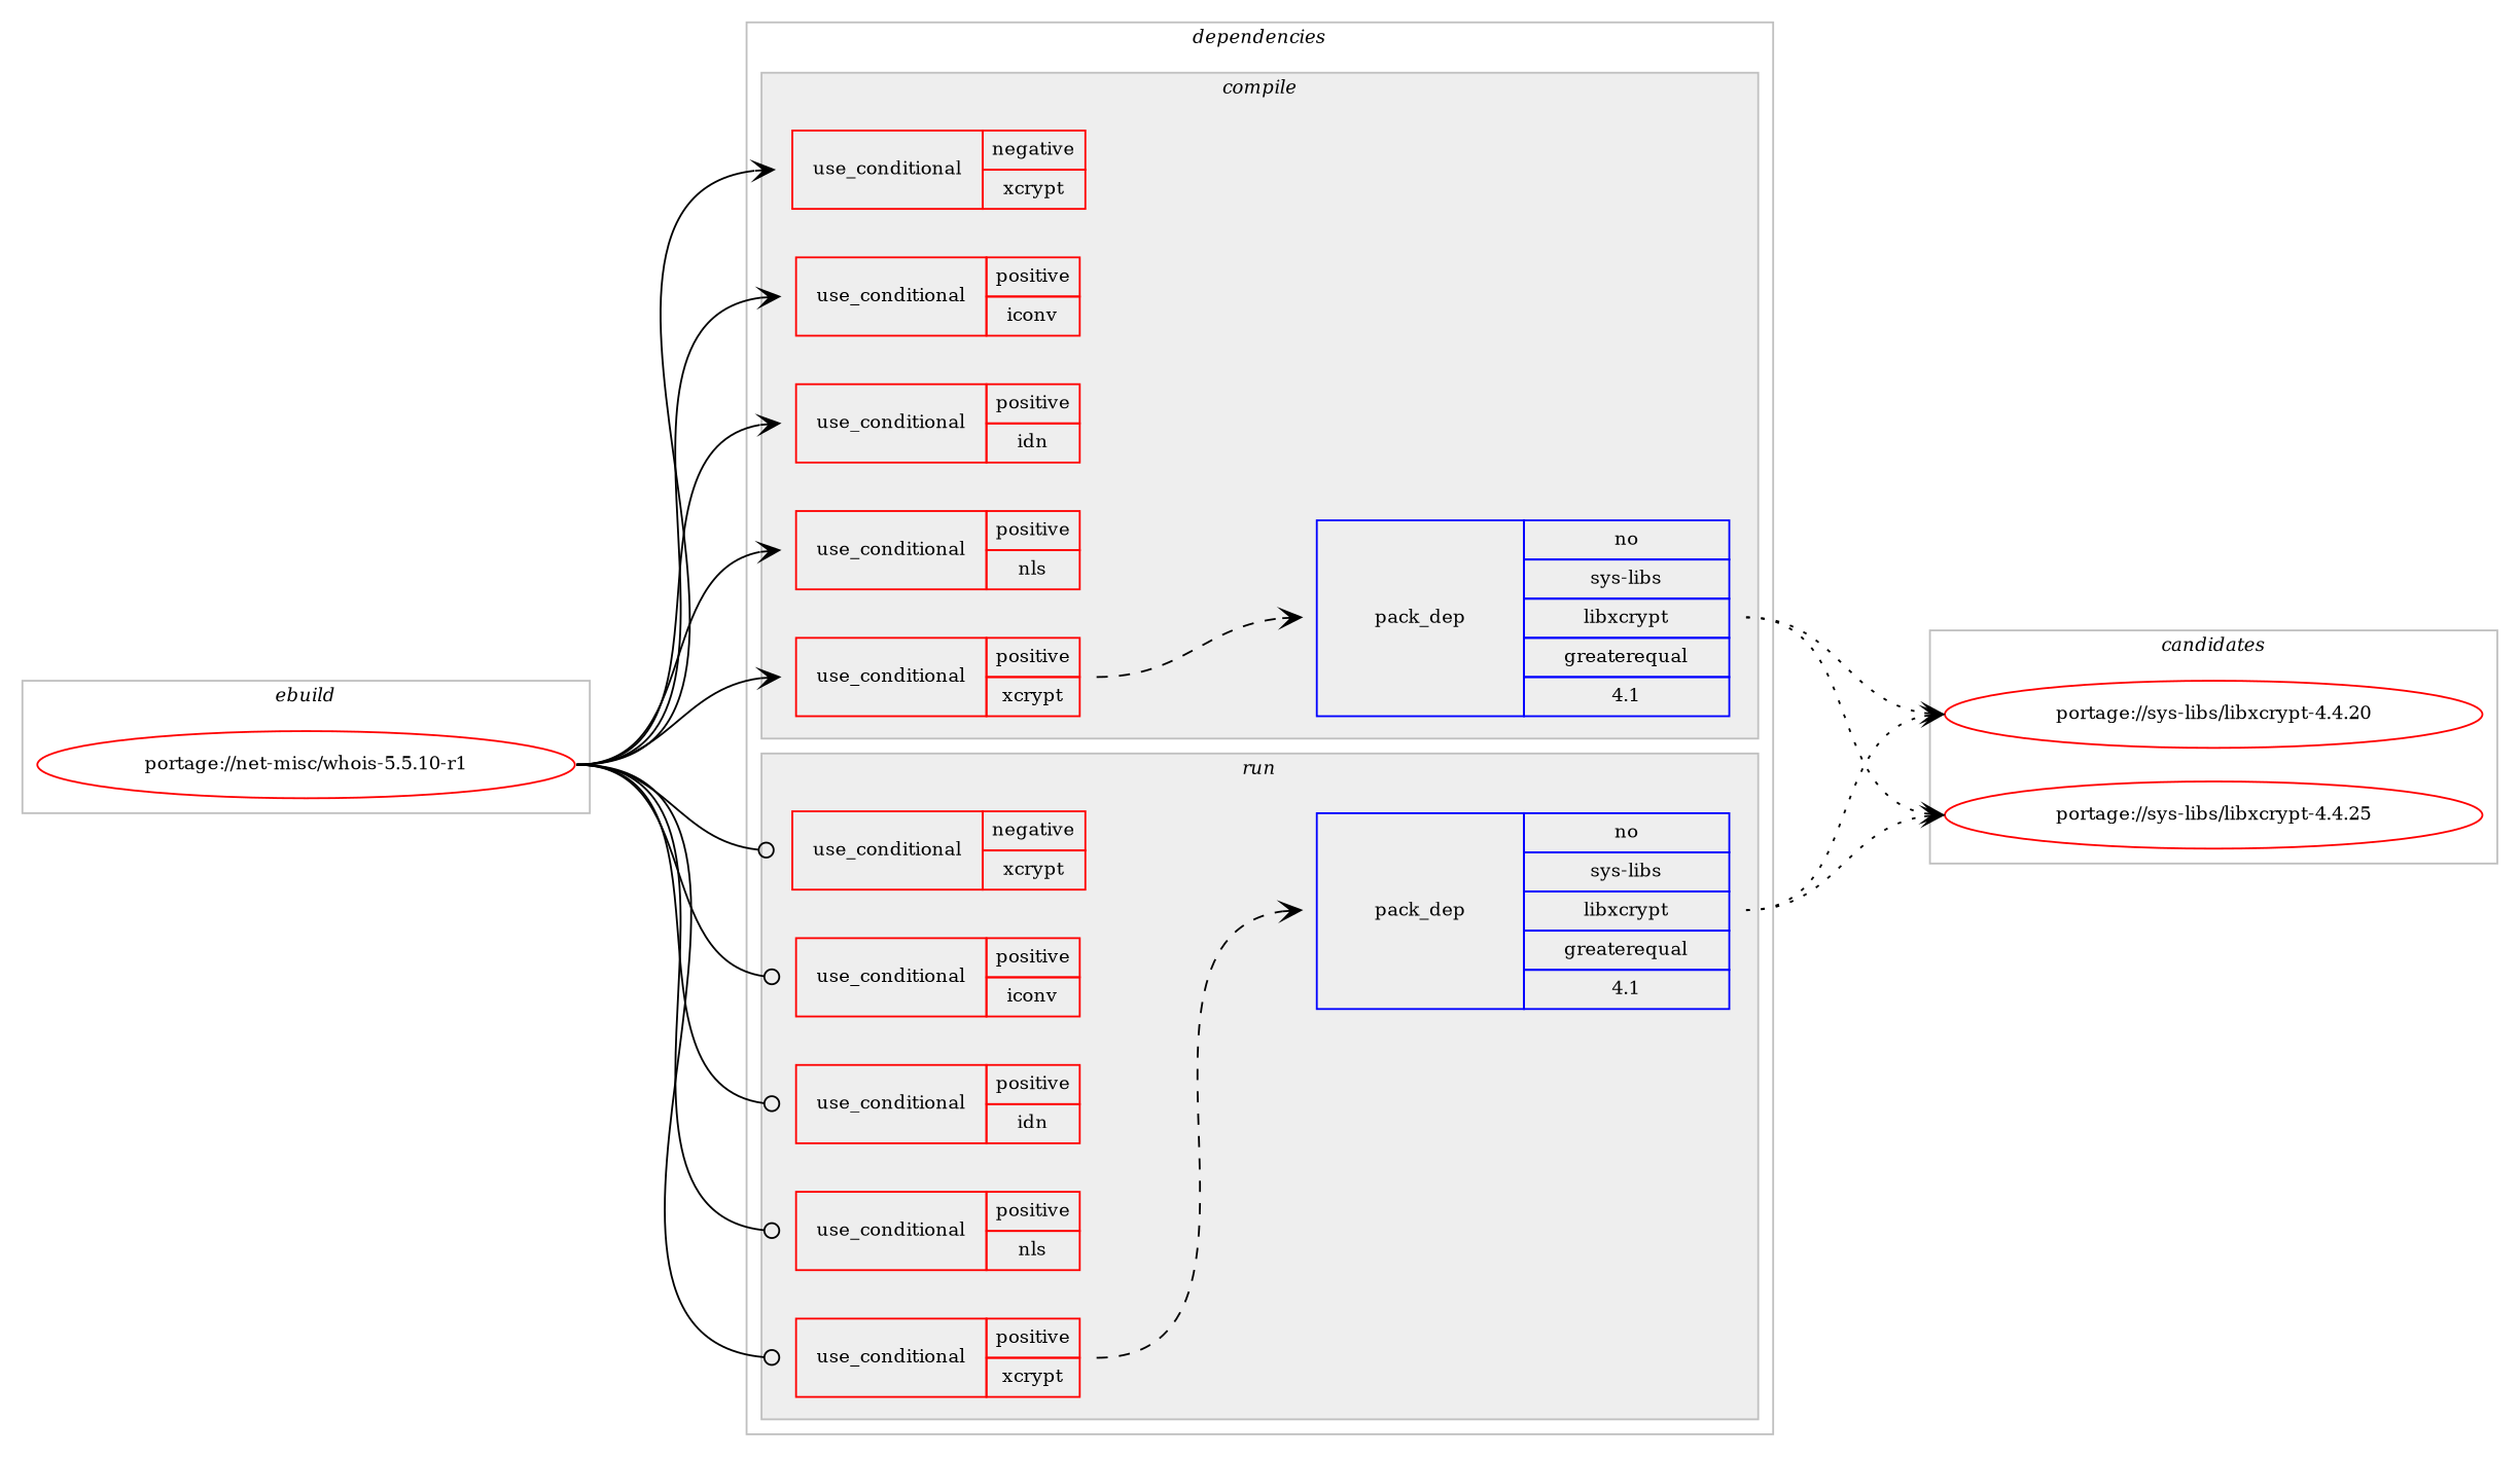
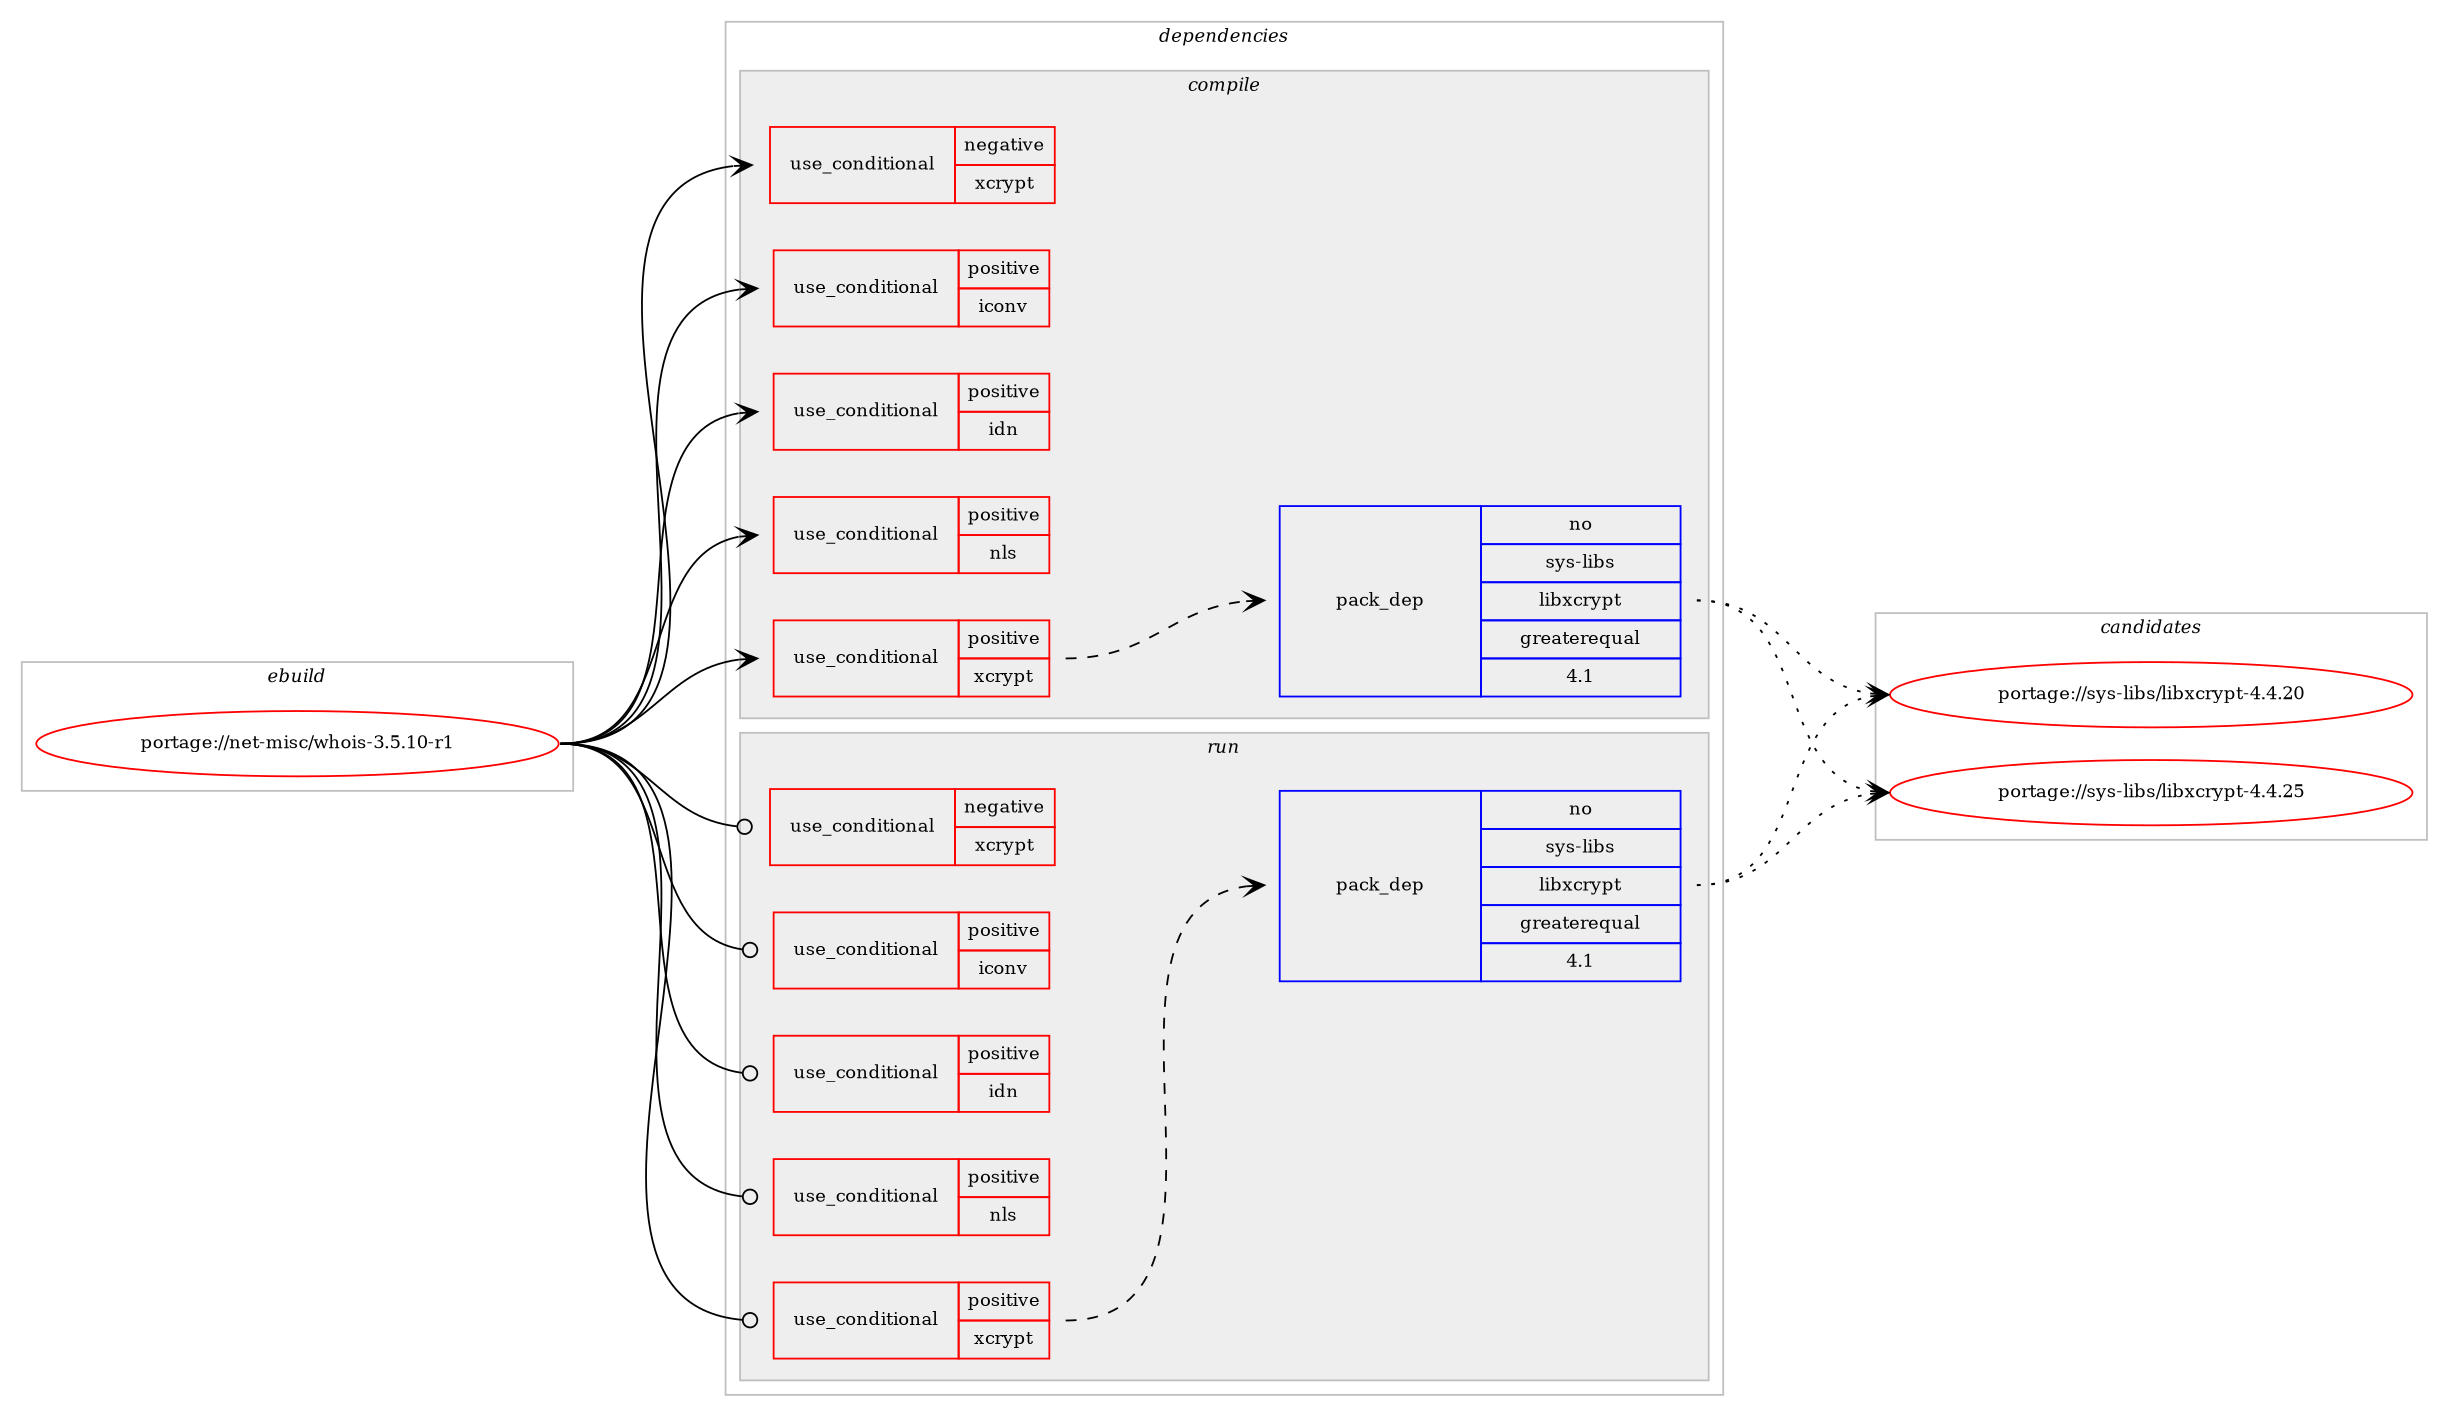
  digraph {
    compound=true
    concentrate=true
    fontname="DejaVu Serif"
    fontsize=10
    newrank=true
    rankdir=LR
    ranksep=1.5
    node [color=red fontname="DejaVu Serif" fontsize=10 shape=none]
    edge [arrowhead=vee headport=w style=solid tailport=e weight=20 fontname="DejaVu Serif"]
-   n1 [label="portage://net-misc/whois-5.5.10-r1" width=4 shape=""]
+   n1 [label="portage://net-misc/whois-3.5.10-r1" width=4 shape=""]
    n2 [label=<<TABLE BORDER="0" CELLBORDER="1" CELLSPACING="0" CELLPADDING="4"><TR><TD ROWSPAN="3" CELLPADDING="10">use_conditional</TD></TR><TR><TD>negative</TD></TR><TR><TD>xcrypt</TD></TR></TABLE>>]
    n3 [label=<<TABLE BORDER="0" CELLBORDER="1" CELLSPACING="0" CELLPADDING="4"><TR><TD ROWSPAN="3" CELLPADDING="10">use_conditional</TD></TR><TR><TD>positive</TD></TR><TR><TD>iconv</TD></TR></TABLE>>]
    n4 [label=<<TABLE BORDER="0" CELLBORDER="1" CELLSPACING="0" CELLPADDING="4"><TR><TD ROWSPAN="3" CELLPADDING="10">use_conditional</TD></TR><TR><TD>positive</TD></TR><TR><TD>idn</TD></TR></TABLE>>]
    n5 [label=<<TABLE BORDER="0" CELLBORDER="1" CELLSPACING="0" CELLPADDING="4"><TR><TD ROWSPAN="3" CELLPADDING="10">use_conditional</TD></TR><TR><TD>positive</TD></TR><TR><TD>nls</TD></TR></TABLE>>]
    n6 [color=blue label=<<TABLE BORDER="0" CELLBORDER="1" CELLSPACING="0" CELLPADDING="4" WIDTH="220"><TR><TD ROWSPAN="6" CELLPADDING="30">pack_dep</TD></TR><TR><TD WIDTH="110">no</TD></TR><TR><TD>sys-libs</TD></TR><TR><TD>libxcrypt</TD></TR><TR><TD>greaterequal</TD></TR><TR><TD>4.1</TD></TR></TABLE>>]
    n7 [label=<<TABLE BORDER="0" CELLBORDER="1" CELLSPACING="0" CELLPADDING="4"><TR><TD ROWSPAN="3" CELLPADDING="10">use_conditional</TD></TR><TR><TD>positive</TD></TR><TR><TD>xcrypt</TD></TR></TABLE>>]
    n8 [label=<<TABLE BORDER="0" CELLBORDER="1" CELLSPACING="0" CELLPADDING="4"><TR><TD ROWSPAN="3" CELLPADDING="10">use_conditional</TD></TR><TR><TD>negative</TD></TR><TR><TD>xcrypt</TD></TR></TABLE>>]
    n9 [label=<<TABLE BORDER="0" CELLBORDER="1" CELLSPACING="0" CELLPADDING="4"><TR><TD ROWSPAN="3" CELLPADDING="10">use_conditional</TD></TR><TR><TD>positive</TD></TR><TR><TD>iconv</TD></TR></TABLE>>]
    n10 [label=<<TABLE BORDER="0" CELLBORDER="1" CELLSPACING="0" CELLPADDING="4"><TR><TD ROWSPAN="3" CELLPADDING="10">use_conditional</TD></TR><TR><TD>positive</TD></TR><TR><TD>idn</TD></TR></TABLE>>]
    n11 [label=<<TABLE BORDER="0" CELLBORDER="1" CELLSPACING="0" CELLPADDING="4"><TR><TD ROWSPAN="3" CELLPADDING="10">use_conditional</TD></TR><TR><TD>positive</TD></TR><TR><TD>nls</TD></TR></TABLE>>]
    n12 [color=blue label=<<TABLE BORDER="0" CELLBORDER="1" CELLSPACING="0" CELLPADDING="4" WIDTH="220"><TR><TD ROWSPAN="6" CELLPADDING="30">pack_dep</TD></TR><TR><TD WIDTH="110">no</TD></TR><TR><TD>sys-libs</TD></TR><TR><TD>libxcrypt</TD></TR><TR><TD>greaterequal</TD></TR><TR><TD>4.1</TD></TR></TABLE>>]
    n13 [label=<<TABLE BORDER="0" CELLBORDER="1" CELLSPACING="0" CELLPADDING="4"><TR><TD ROWSPAN="3" CELLPADDING="10">use_conditional</TD></TR><TR><TD>positive</TD></TR><TR><TD>xcrypt</TD></TR></TABLE>>]
    n14 [label="portage://sys-libs/libxcrypt-4.4.20" width=4 shape=""]
    n15 [label="portage://sys-libs/libxcrypt-4.4.25" width=4 shape=""]
    subgraph cluster_1 {
      color=gray
      label=<<i>ebuild</i>>
      rank=same
      n1
    }
    subgraph cluster_2 {
      color=gray
      label=<<i>dependencies</i>>
      subgraph cluster_3 {
        color=gray
        fillcolor="#eeeeee"
        label=<<i>compile</i>>
        style=filled
        subgraph sub_4 {
          color=gray
          fillcolor="#eeeeee"
          label=<<i>compile</i>>
          style=filled
          n2
        }
        subgraph sub_5 {
          color=gray
          fillcolor="#eeeeee"
          label=<<i>compile</i>>
          style=filled
          n3
        }
        subgraph sub_6 {
          color=gray
          fillcolor="#eeeeee"
          label=<<i>compile</i>>
          style=filled
          n4
        }
        subgraph sub_7 {
          color=gray
          fillcolor="#eeeeee"
          label=<<i>compile</i>>
          style=filled
          n5
        }
        subgraph sub_8 {
          color=gray
          fillcolor="#eeeeee"
          label=<<i>compile</i>>
          style=filled
          n7
          subgraph sub_9 {
            color=gray
            fillcolor="#eeeeee"
            label=<<i>compile</i>>
            style=filled
            n6
          }
        }
      }
      subgraph cluster_10 {
        color=gray
        fillcolor="#eeeeee"
        label=<<i>compile and run</i>>
        style=filled
      }
      subgraph cluster_11 {
        color=gray
        fillcolor="#eeeeee"
        label=<<i>run</i>>
        style=filled
        subgraph sub_12 {
          color=gray
          fillcolor="#eeeeee"
          label=<<i>run</i>>
          style=filled
          n8
        }
        subgraph sub_13 {
          color=gray
          fillcolor="#eeeeee"
          label=<<i>run</i>>
          style=filled
          n9
        }
        subgraph sub_14 {
          color=gray
          fillcolor="#eeeeee"
          label=<<i>run</i>>
          style=filled
          n10
        }
        subgraph sub_15 {
          color=gray
          fillcolor="#eeeeee"
          label=<<i>run</i>>
          style=filled
          n11
        }
        subgraph sub_16 {
          color=gray
          fillcolor="#eeeeee"
          label=<<i>run</i>>
          style=filled
          n13
          subgraph sub_17 {
            color=gray
            fillcolor="#eeeeee"
            label=<<i>run</i>>
            style=filled
            n12
          }
        }
      }
    }
    subgraph cluster_18 {
      color=gray
      label=<<i>candidates</i>>
      rank=same
      subgraph sub_19 {
        color=black
        label=<<i>candidates</i>>
        nodesep=1
        rank=same
        n14
        n15
      }
      subgraph sub_20 {
        color=black
        label=<<i>candidates</i>>
        nodesep=1
        rank=same
        n14
        n15
      }
    }
    n1 -> n2
    n1 -> n3
    n1 -> n4
    n1 -> n5
    n1 -> n7
    n1 -> n8 [arrowhead=odot]
    n1 -> n9 [arrowhead=odot]
    n1 -> n10 [arrowhead=odot]
    n1 -> n11 [arrowhead=odot]
    n1 -> n13 [arrowhead=odot]
    n6 -> n14 [style=dotted weight=100]
    n6 -> n15 [style=dotted weight=100]
    n7 -> n6 [style=dashed]
    n12 -> n14 [style=dotted weight=100]
    n12 -> n15 [style=dotted weight=100]
    n13 -> n12 [style=dashed]
  }
